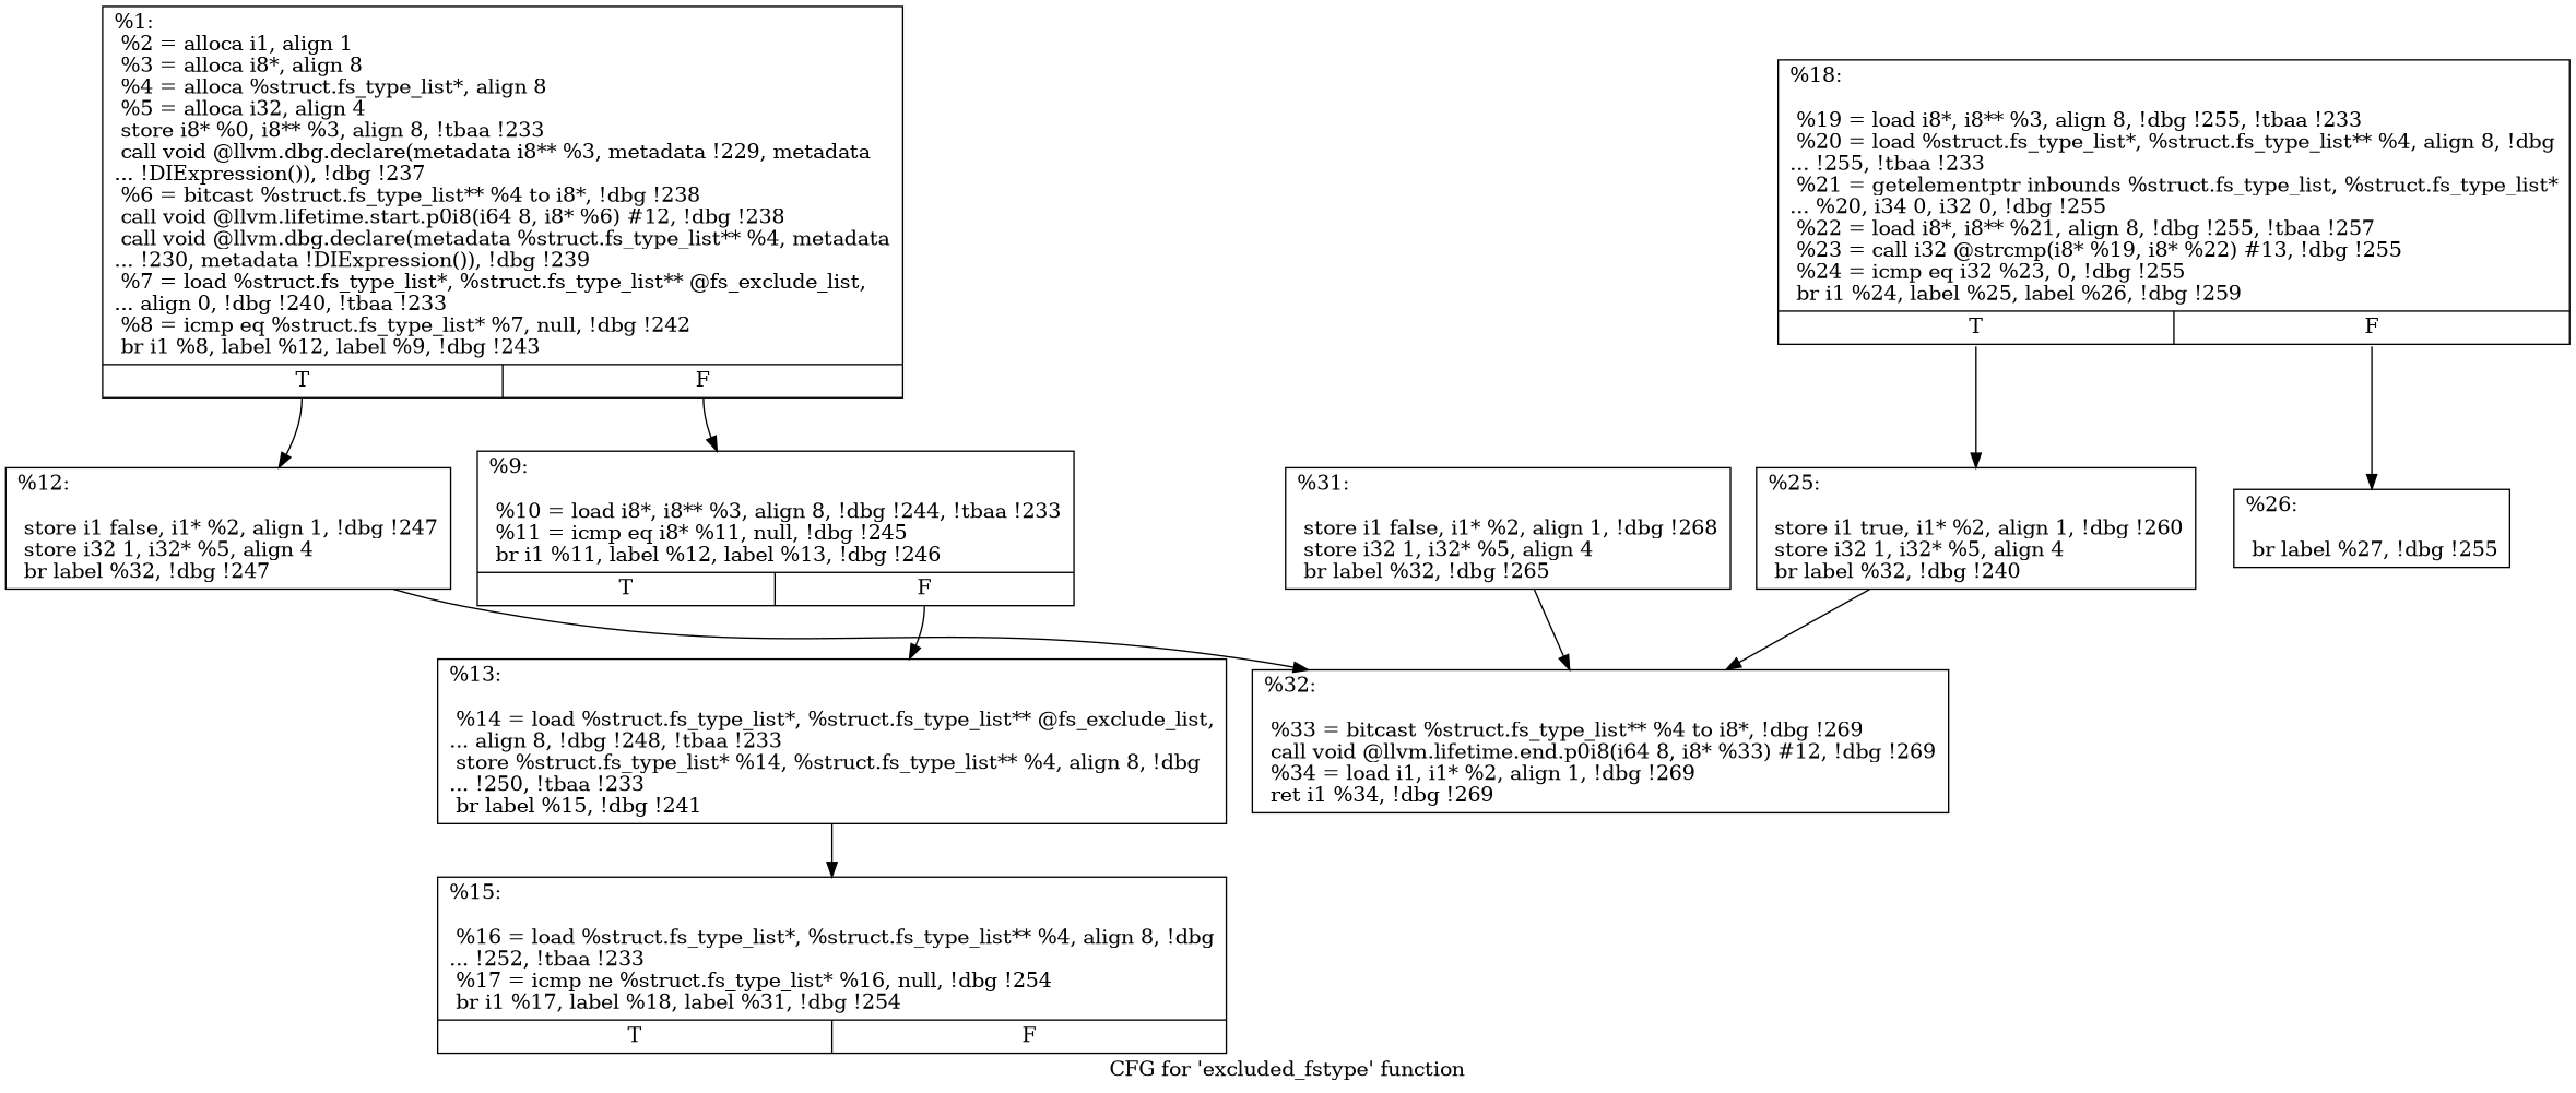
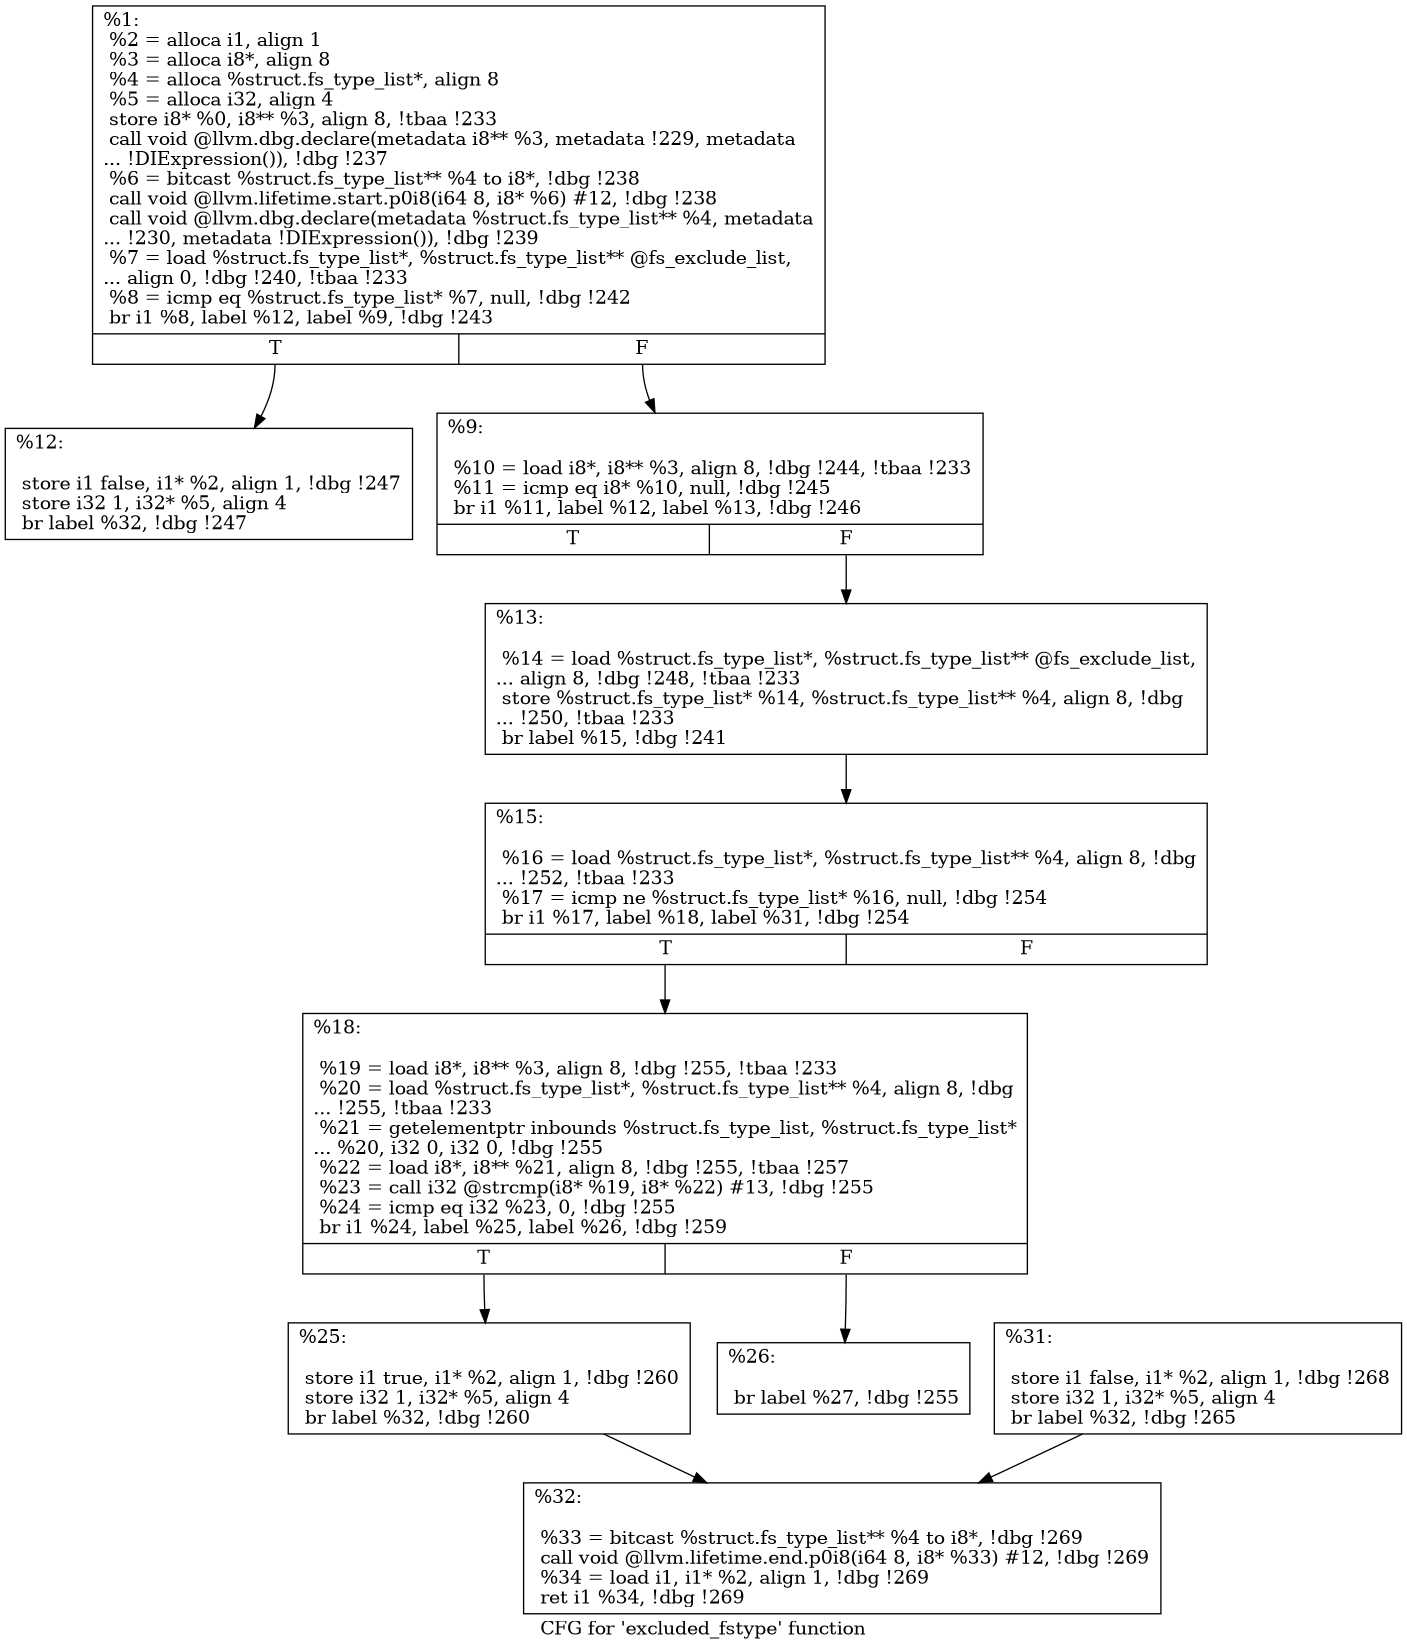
  digraph {
    label="CFG for 'excluded_fstype' function"
    node [shape=record]
    n1 [label="{%1:\l  %2 = alloca i1, align 1\l  %3 = alloca i8*, align 8\l  %4 = alloca %struct.fs_type_list*, align 8\l  %5 = alloca i32, align 4\l  store i8* %0, i8** %3, align 8, !tbaa !233\l  call void @llvm.dbg.declare(metadata i8** %3, metadata !229, metadata\l... !DIExpression()), !dbg !237\l  %6 = bitcast %struct.fs_type_list** %4 to i8*, !dbg !238\l  call void @llvm.lifetime.start.p0i8(i64 8, i8* %6) #12, !dbg !238\l  call void @llvm.dbg.declare(metadata %struct.fs_type_list** %4, metadata\l... !230, metadata !DIExpression()), !dbg !239\l  %7 = load %struct.fs_type_list*, %struct.fs_type_list** @fs_exclude_list,\l... align 0, !dbg !240, !tbaa !233\l  %8 = icmp eq %struct.fs_type_list* %7, null, !dbg !242\l  br i1 %8, label %12, label %9, !dbg !243\l|{<s0>T|<s1>F}}"]
    n2 [label="{%12:\l\l  store i1 false, i1* %2, align 1, !dbg !247\l  store i32 1, i32* %5, align 4\l  br label %32, !dbg !247\l}"]
-   n3 [label="{%9:\l\l  %10 = load i8*, i8** %3, align 8, !dbg !244, !tbaa !233\l  %11 = icmp eq i8* %11, null, !dbg !245\l  br i1 %11, label %12, label %13, !dbg !246\l|{<s0>T|<s1>F}}"]
+   n3 [label="{%9:\l\l  %10 = load i8*, i8** %3, align 8, !dbg !244, !tbaa !233\l  %11 = icmp eq i8* %10, null, !dbg !245\l  br i1 %11, label %12, label %13, !dbg !246\l|{<s0>T|<s1>F}}"]
    n4 [label="{%32:\l\l  %33 = bitcast %struct.fs_type_list** %4 to i8*, !dbg !269\l  call void @llvm.lifetime.end.p0i8(i64 8, i8* %33) #12, !dbg !269\l  %34 = load i1, i1* %2, align 1, !dbg !269\l  ret i1 %34, !dbg !269\l}"]
    n5 [label="{%13:\l\l  %14 = load %struct.fs_type_list*, %struct.fs_type_list** @fs_exclude_list,\l... align 8, !dbg !248, !tbaa !233\l  store %struct.fs_type_list* %14, %struct.fs_type_list** %4, align 8, !dbg\l... !250, !tbaa !233\l  br label %15, !dbg !241\l}"]
    n6 [label="{%15:\l\l  %16 = load %struct.fs_type_list*, %struct.fs_type_list** %4, align 8, !dbg\l... !252, !tbaa !233\l  %17 = icmp ne %struct.fs_type_list* %16, null, !dbg !254\l  br i1 %17, label %18, label %31, !dbg !254\l|{<s0>T|<s1>F}}"]
-   n7 [label="{%18:\l\l  %19 = load i8*, i8** %3, align 8, !dbg !255, !tbaa !233\l  %20 = load %struct.fs_type_list*, %struct.fs_type_list** %4, align 8, !dbg\l... !255, !tbaa !233\l  %21 = getelementptr inbounds %struct.fs_type_list, %struct.fs_type_list*\l... %20, i34 0, i32 0, !dbg !255\l  %22 = load i8*, i8** %21, align 8, !dbg !255, !tbaa !257\l  %23 = call i32 @strcmp(i8* %19, i8* %22) #13, !dbg !255\l  %24 = icmp eq i32 %23, 0, !dbg !255\l  br i1 %24, label %25, label %26, !dbg !259\l|{<s0>T|<s1>F}}"]
-   n8 [label="{%25:\l\l  store i1 true, i1* %2, align 1, !dbg !260\l  store i32 1, i32* %5, align 4\l  br label %32, !dbg !240\l}"]
+   n7 [label="{%18:\l\l  %19 = load i8*, i8** %3, align 8, !dbg !255, !tbaa !233\l  %20 = load %struct.fs_type_list*, %struct.fs_type_list** %4, align 8, !dbg\l... !255, !tbaa !233\l  %21 = getelementptr inbounds %struct.fs_type_list, %struct.fs_type_list*\l... %20, i32 0, i32 0, !dbg !255\l  %22 = load i8*, i8** %21, align 8, !dbg !255, !tbaa !257\l  %23 = call i32 @strcmp(i8* %19, i8* %22) #13, !dbg !255\l  %24 = icmp eq i32 %23, 0, !dbg !255\l  br i1 %24, label %25, label %26, !dbg !259\l|{<s0>T|<s1>F}}"]
+   n8 [label="{%25:\l\l  store i1 true, i1* %2, align 1, !dbg !260\l  store i32 1, i32* %5, align 4\l  br label %32, !dbg !260\l}"]
    n9 [label="{%26:\l\l  br label %27, !dbg !255\l}"]
    n10 [label="{%31:\l\l  store i1 false, i1* %2, align 1, !dbg !268\l  store i32 1, i32* %5, align 4\l  br label %32, !dbg !265\l}"]
    n1 -> n2 [tailport=s0]
    n1 -> n3 [tailport=s1]
-   n2 -> n4
    n3 -> n5 [tailport=s1]
    n5 -> n6
+   n6 -> n7 [tailport=s0]
    n7 -> n8 [tailport=s0]
    n7 -> n9 [tailport=s1]
    n8 -> n4
    n10 -> n4
  }
